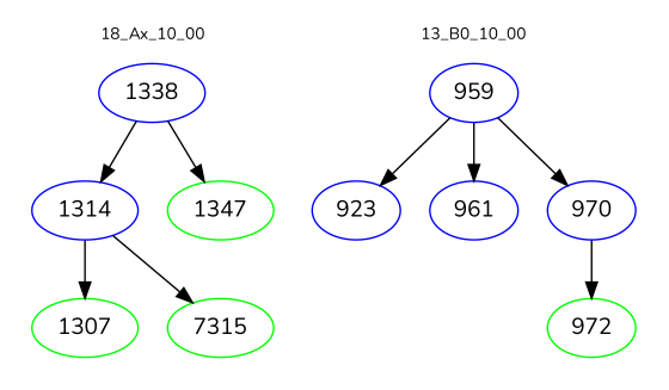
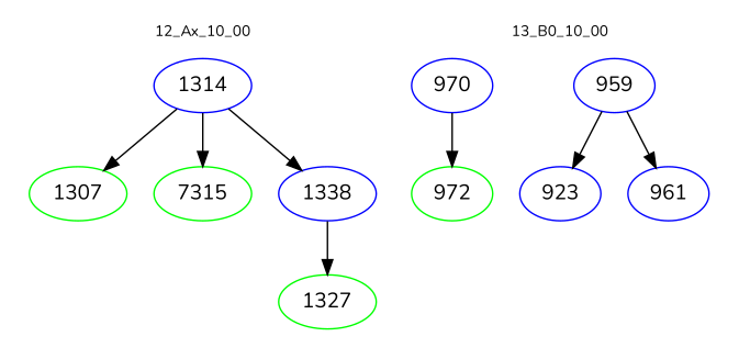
  digraph {
    fontname=Nunito
    node [color=blue fontname=Nunito]
    edge [color=black fontname=Nunito]
    n1 [label=1314]
    n2 [color=green label=1307]
    n3 [color=green label=7315]
    n4 [label=1338]
-   n5 [color=green label=1347]
+   n5 [color=green label=1327]
    n6 [label=959]
    n7 [label=923]
    n8 [label=961]
    n9 [label=970]
    n10 [color=green label=972]
    subgraph cluster_1 {
      color=white
      fontsize=10
-     label="18_Ax_10_00"
+     label="12_Ax_10_00"
      n1
      n2
      n3
      n4
      n5
    }
    subgraph cluster_2 {
      color=white
      fontsize=10
      label="13_B0_10_00"
      n6
      n7
      n8
      n9
      n10
    }
    n1 -> n2
    n1 -> n3
-   n4 -> n1
+   n1 -> n4
    n4 -> n5
    n6 -> n7
    n6 -> n8
-   n6 -> n9
    n9 -> n10
  }
